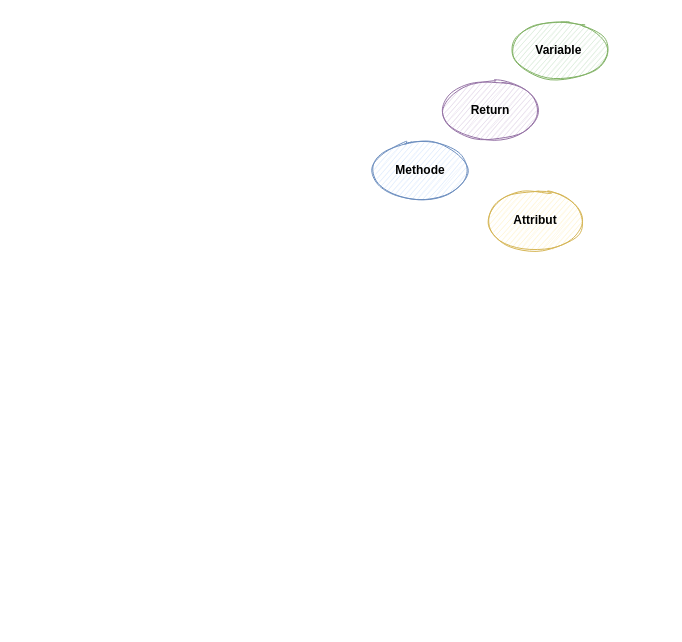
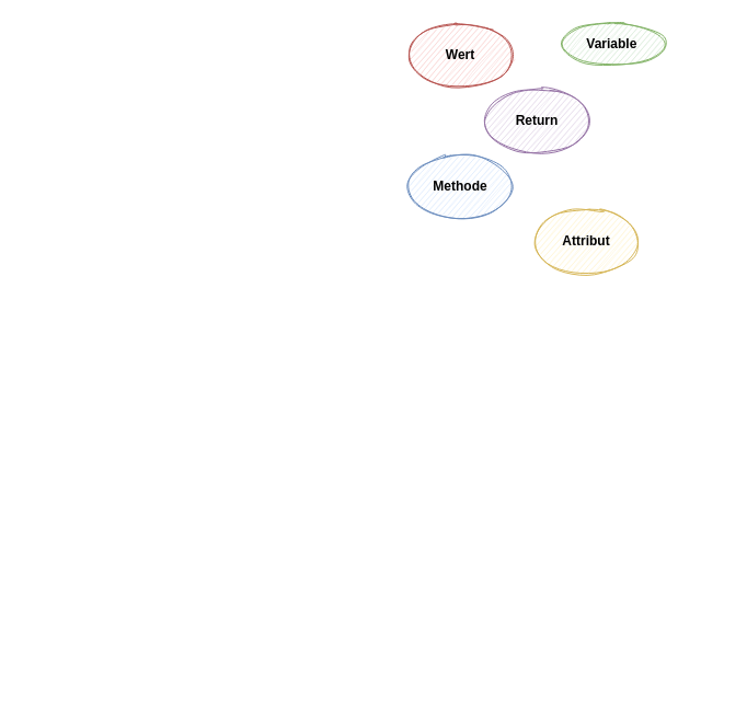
  <mxCell id="0" />
  <mxCell id="1" parent="0" />
  <mxCell id="2" value="" style="endArrow=none;html=1;strokeWidth=1;fontColor=#FFFFFF;strokeColor=#FFFFFF;" parent="1" edge="1"><mxGeometry width="50" height="50" relative="1" as="geometry"><mxPoint x="30" y="620" as="sourcePoint" /><mxPoint x="660" y="620" as="targetPoint" /></mxGeometry></mxCell>
  <mxCell id="3" value="" style="endArrow=none;html=1;strokeWidth=1;fontColor=#FFFFFF;strokeColor=#FFFFFF;" parent="1" edge="1"><mxGeometry width="50" height="50" relative="1" as="geometry"><mxPoint x="20" y="610" as="sourcePoint" /><mxPoint x="20" y="150" as="targetPoint" /></mxGeometry></mxCell>
- <mxCell id="4" value="&lt;b&gt;Variable&amp;nbsp;&lt;/b&gt;" style="ellipse;whiteSpace=wrap;html=1;fillColor=#d5e8d4;strokeColor=#82b366;sketch=1;" parent="1" vertex="1"><mxGeometry x="510" y="20" width="100" height="60" as="geometry" /></mxCell>
+ <mxCell id="4" value="&lt;b&gt;Variable&amp;nbsp;&lt;/b&gt;" style="ellipse;whiteSpace=wrap;html=1;fillColor=#d5e8d4;strokeColor=#82b366;sketch=1;" parent="1" vertex="1"><mxGeometry x="510" y="20" width="100" height="40" as="geometry" /></mxCell>
  <mxCell id="5" value="&lt;b&gt;Methode&lt;/b&gt;" style="ellipse;whiteSpace=wrap;html=1;fillColor=#dae8fc;strokeColor=#6c8ebf;sketch=1;" parent="1" vertex="1"><mxGeometry x="370" y="140" width="100" height="60" as="geometry" /></mxCell>
+ <mxCell id="6" value="&lt;b&gt;Wert&lt;/b&gt;" style="ellipse;whiteSpace=wrap;html=1;fillColor=#f8cecc;strokeColor=#b85450;sketch=1;" parent="1" vertex="1"><mxGeometry x="370" y="20" width="100" height="60" as="geometry" /></mxCell>
  <mxCell id="7" value="&lt;b&gt;Return&lt;/b&gt;" style="ellipse;whiteSpace=wrap;html=1;fillColor=#e1d5e7;strokeColor=#9673a6;sketch=1;" parent="1" vertex="1"><mxGeometry x="440" y="80" width="100" height="60" as="geometry" /></mxCell>
  <mxCell id="8" value="&lt;b&gt;Attribut&lt;/b&gt;" style="ellipse;whiteSpace=wrap;html=1;fillColor=#fff2cc;strokeColor=#d6b656;sketch=1;" parent="1" vertex="1"><mxGeometry x="485" y="190" width="100" height="60" as="geometry" /></mxCell>
